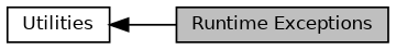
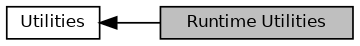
  digraph {
    rankdir=LR
    node [color=black fontname=Helvetica fontsize=10 shape=box style=filled]
-   n1 [fillcolor=grey75 fontcolor=black height=0.2 label="Runtime Exceptions" width=0.4]
+   n1 [fillcolor=grey75 fontcolor=black height=0.2 label="Runtime Utilities" width=0.4]
    n2 [fillcolor=white height=0.2 label=Utilities width=0.4]
    n2 -> n1 [dir=back fontname=Helvetica fontsize=10 labelfontname=Helvetica labelfontsize=10 shape=plaintext style=solid]
  }
